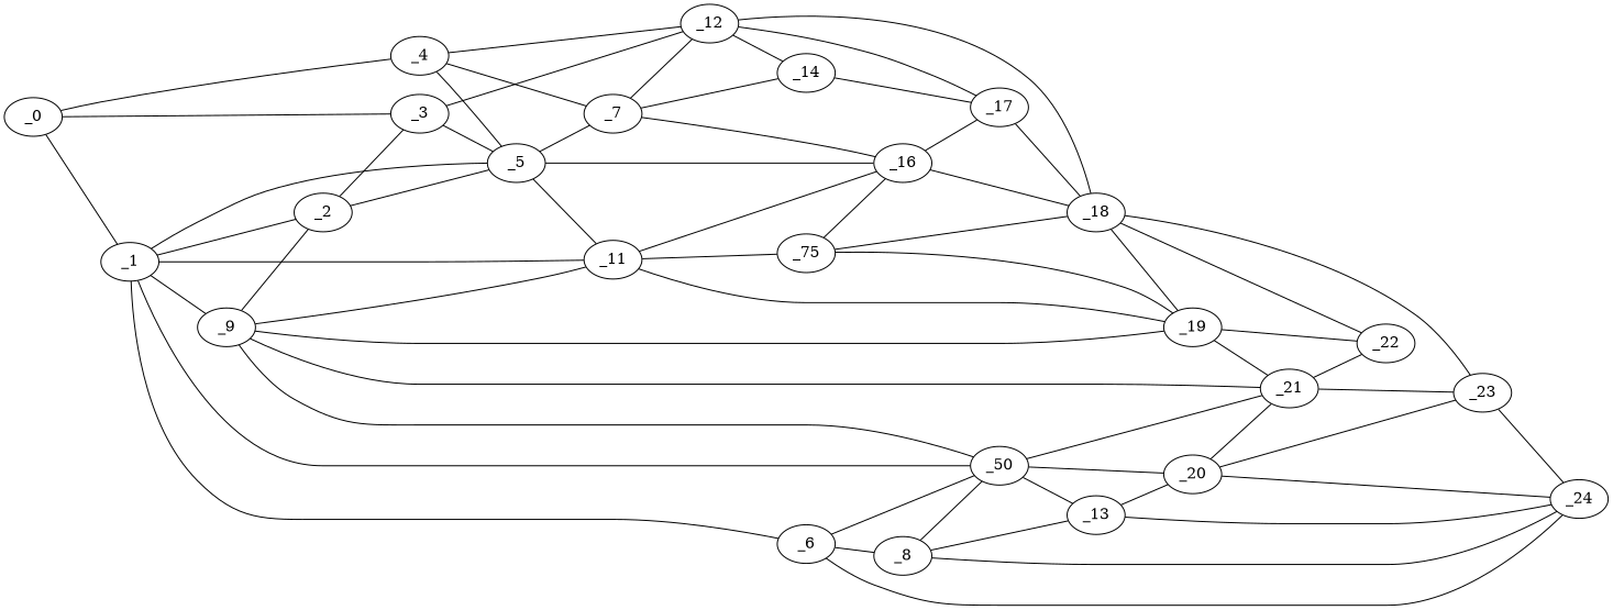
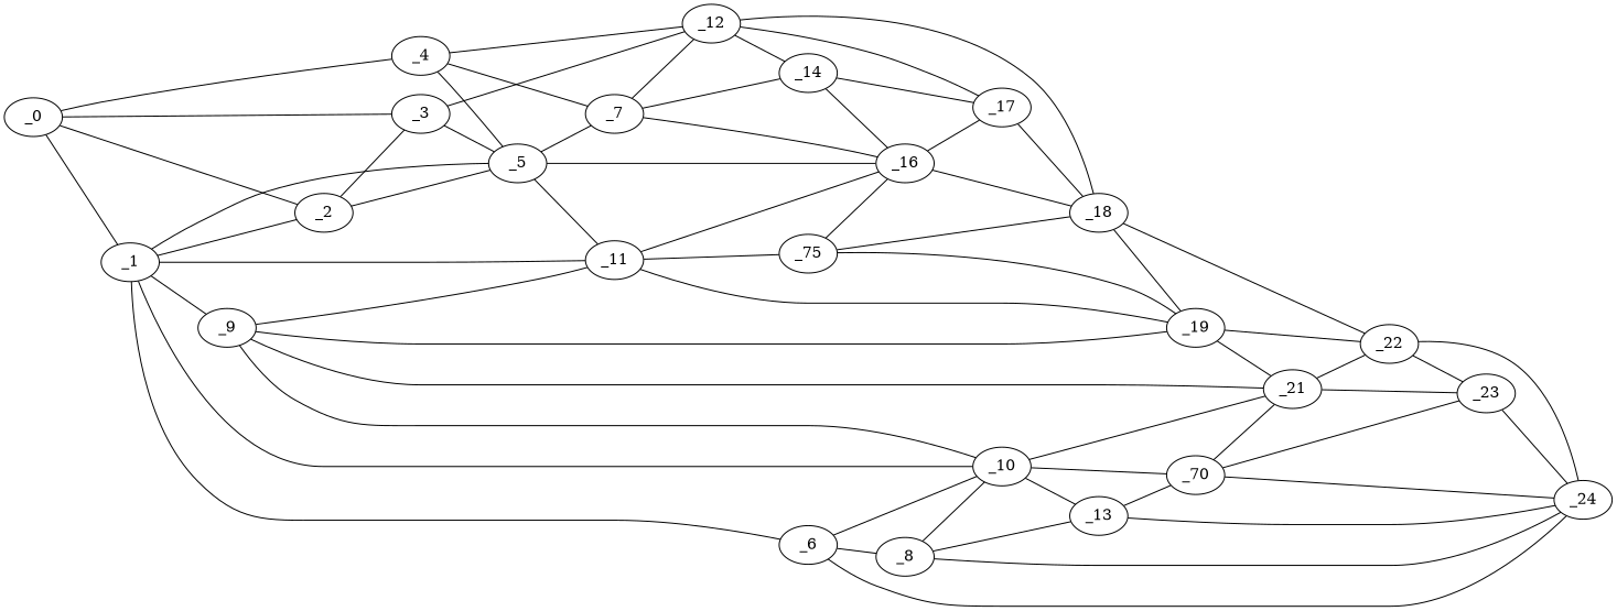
  graph {
    fontname="DejaVu Serif"
    rankdir=LR
    node [fontname="DejaVu Serif" x=100 y=84]
    edge [fontname="DejaVu Serif" valence=2]
    _0 [x=19 y=4]
    _1 [x=21]
    _2 [x=23 y=12]
    _3 [x=30 y=11]
    _4 [x=33 y=3]
    _5 [x=38 y=13]
    _6 [x=39 y=116]
    _9 [x=60]
-   _10 [x=61 y=99 label=_50]
+   _10 [x=61 y=99]
    _11 [x=64 y=71]
    _12 [x=66 y=8]
    _7 [x=57 y=12]
    _16 [x=77 y=56]
    _8 [x=58 y=115]
    _24 [x=115 y=116]
    _19 [y=68]
    _21 [x=109 y=95]
    _13 [x=67 y=110]
-   _20 [x=104 y=106]
+   _20 [x=104 y=106 label=_70]
    n20 [label=_75 x=76 y=61]
    _14 [x=74 y=21]
    _17 [x=94 y=50]
    _18 [y=58]
    _22 [x=111 y=76]
    _23 [x=114 y=111]
    _0 -- _1 [valence=1]
-   _9 -- _2 [valence=1]
+   _0 -- _2 [valence=1]
    _0 -- _3
    _0 -- _4 [valence=1]
    _1 -- _2 [valence=1]
    _1 -- _5
    _1 -- _6 [valence=1]
    _1 -- _9 [valence=1]
    _1 -- _10
    _1 -- _11
    _2 -- _3
    _2 -- _5
    _3 -- _5 [valence=1]
    _3 -- _12 [valence=1]
    _4 -- _5
    _4 -- _12 [valence=1]
    _4 -- _7
    _5 -- _11 [valence=1]
    _5 -- _7
    _5 -- _16 [valence=1]
    _6 -- _10
    _6 -- _8
    _6 -- _24 [valence=1]
    _9 -- _10
    _9 -- _11
    _9 -- _19
    _9 -- _21
    _10 -- _21
    _10 -- _13 [valence=1]
    _10 -- _20
    _11 -- _16 [valence=1]
    _11 -- _19
    _11 -- n20
    _12 -- _14 [valence=1]
    _12 -- _17
    _12 -- _18 [valence=1]
    _7 -- _12
    _7 -- _16
    _7 -- _14 [valence=1]
    _16 -- _17
    _16 -- _18 [valence=1]
    _8 -- _10
    _8 -- _24
    _8 -- _13
    _19 -- _21
    _19 -- _22
    _21 -- _22
    _21 -- _23
    _13 -- _24
    _13 -- _20 [valence=1]
    _20 -- _24
    _20 -- _21
    _20 -- _23
    n20 -- _16
    n20 -- _19
    n20 -- _18
+   _14 -- _16
    _14 -- _17
    _17 -- _18
    _18 -- _19
    _18 -- _22 [valence=1]
-   _18 -- _23
+   _22 -- _24 [valence=1]
+   _22 -- _23
    _23 -- _24
  }
